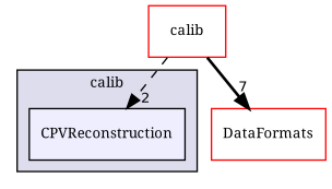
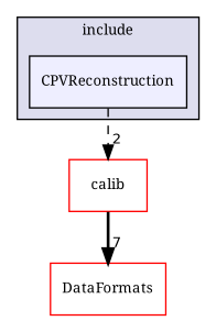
  digraph {
    compound=true
    fontname="Noto Serif"
    node [fontname="Noto Serif" fontsize=10 shape=box color=red]
    edge [fontname="Noto Serif" labeldistance=1.5 labelfontname=Helvetica labelfontsize=10]
    n1 [fillcolor="#eeeeff" label=CPVReconstruction pencolor=black style=filled color=""]
    n2 [label=calib]
    n3 [label=DataFormats]
    subgraph cluster_1 {
      bgcolor="#ddddee"
      fontsize=10
-     label=calib
+     label=include
      pencolor=black
      n1
    }
-   n2 -> n1 [headlabel=2 style=dashed]
+   n1 -> n2 [headlabel=2 style=dashed]
    n2 -> n3 [headlabel=7 style=bold]
  }
